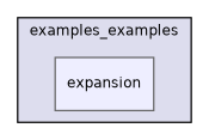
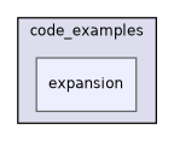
  digraph {
    compound=true
    n1 [fillcolor="#eeeeff" fontname=Helvetica fontsize=10 label=expansion pencolor=black shape=box style=filled color=gray40]
    subgraph cluster_1 {
      bgcolor="#ddddee"
      fontname=Helvetica
      fontsize=10
-     label=examples_examples
+     label=code_examples
      pencolor=black
      n1
    }
  }
